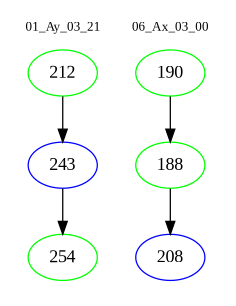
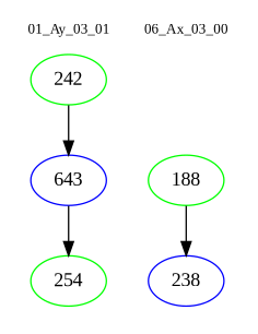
  digraph {
    fontname="Liberation Serif"
    node [color=green fontname="Liberation Serif"]
    edge [color=black fontname="Liberation Serif"]
-   n1 [label=212]
-   n2 [color=blue label=243]
+   n1 [label=242]
+   n2 [color=blue label=643]
    n3 [label=254]
-   n4 [label=190]
    n5 [label=188]
-   n6 [color=blue label=208]
+   n6 [color=blue label=238]
    subgraph cluster_1 {
      color=white
      fontsize=10
-     label="01_Ay_03_21"
+     label="01_Ay_03_01"
      n1
      n2
      n3
    }
    subgraph cluster_2 {
      color=white
      fontsize=10
      label="06_Ax_03_00"
-     n4
      n5
      n6
    }
    n1 -> n2
    n2 -> n3
-   n4 -> n5
    n5 -> n6
  }
